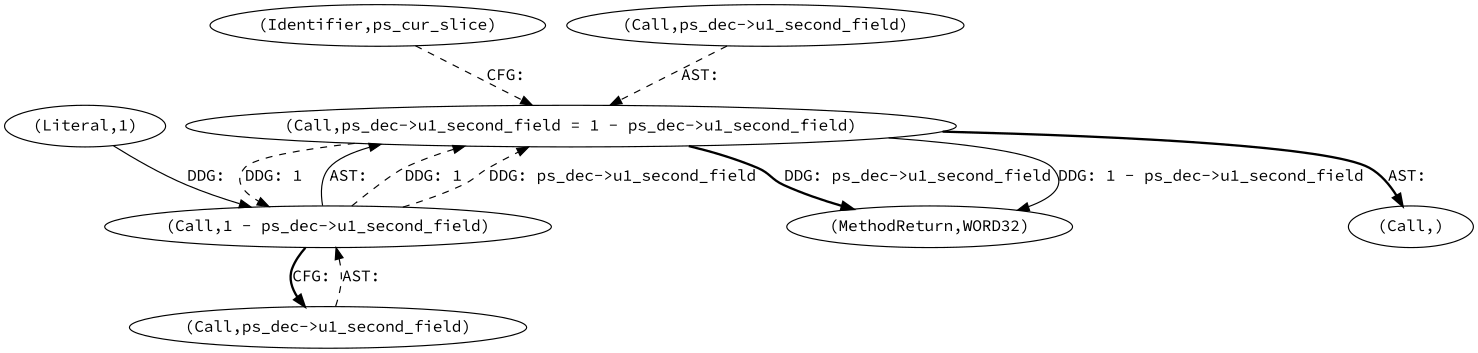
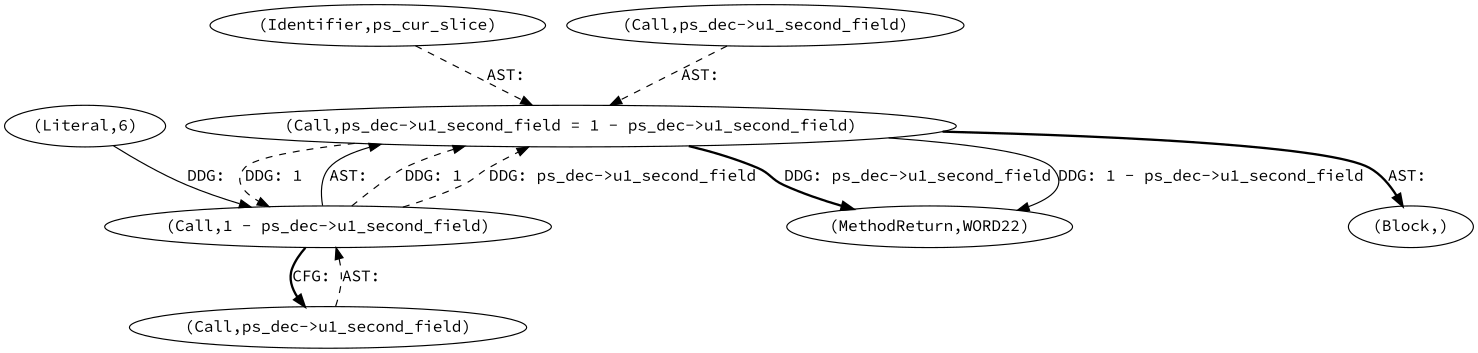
  digraph {
    fontname="Source Code Pro"
    node [fontname="Source Code Pro"]
    edge [fontname="Source Code Pro" style=dashed]
    n1 [label="(Call,ps_dec->u1_second_field = 1 - ps_dec->u1_second_field)"]
    n2 [label="(Call,1 - ps_dec->u1_second_field)"]
-   n3 [label="(Call,)"]
-   n4 [label="(MethodReturn,WORD32)"]
+   n3 [label="(Block,)"]
+   n4 [label="(MethodReturn,WORD22)"]
    n5 [label="(Call,ps_dec->u1_second_field)"]
-   n6 [label="(Literal,1)"]
+   n6 [label="(Literal,6)"]
    n7 [label="(Identifier,ps_cur_slice)"]
    n8 [label="(Call,ps_dec->u1_second_field)"]
    n1 -> n2 [label="DDG: 1"]
    n1 -> n3 [label="AST: " style=bold]
    n1 -> n4 [label="DDG: ps_dec->u1_second_field" style=bold]
    n1 -> n4 [label="DDG: 1 - ps_dec->u1_second_field" style=solid]
    n2 -> n1 [label="AST: " style=solid]
    n2 -> n1 [label="DDG: 1"]
    n2 -> n1 [label="DDG: ps_dec->u1_second_field"]
    n2 -> n5 [label="CFG: " style=bold]
    n5 -> n2 [label="AST: "]
    n6 -> n2 [label="DDG: " style=solid]
-   n7 -> n1 [label="CFG: "]
+   n7 -> n1 [label="AST: "]
    n8 -> n1 [label="AST: "]
  }
